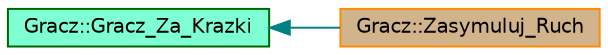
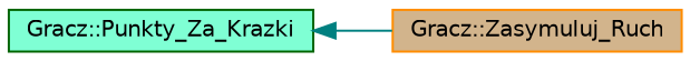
  digraph {
    rankdir=LR
    node [fontname=Helvetica fontsize=10 shape=record style=filled]
-   n1 [color=darkgreen fillcolor=aquamarine fontcolor=black height=0.2 label="Gracz::Gracz_Za_Krazki" width=0.4]
+   n1 [color=darkgreen fillcolor=aquamarine fontcolor=black height=0.2 label="Gracz::Punkty_Za_Krazki" width=0.4]
    n2 [color=darkorange fillcolor=tan height=0.2 label="Gracz::Zasymuluj_Ruch" width=0.4]
    n1 -> n2 [color=teal dir=back fontname=Helvetica fontsize=10 labelfontname=Helvetica labelfontsize=10 style=solid]
  }
